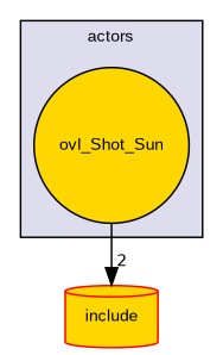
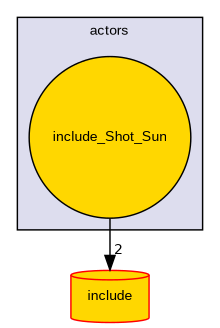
  digraph {
    compound=true
    fontname="Liberation Sans"
    node [fillcolor=gold fontname="Liberation Sans" fontsize=10 style=filled]
-   n1 [label=ovl_Shot_Sun pencolor=black shape=circle]
+   n1 [label=include_Shot_Sun pencolor=black shape=circle]
    n2 [color=red label=include shape=cylinder]
    subgraph cluster_1 {
      bgcolor="#ddddee"
      fontsize=10
      label=actors
      pencolor=black
      n1
    }
    n1 -> n2 [headlabel=2 labeldistance=1.5 labelfontname=Helvetica labelfontsize=10 fontname="Liberation Sans"]
  }
